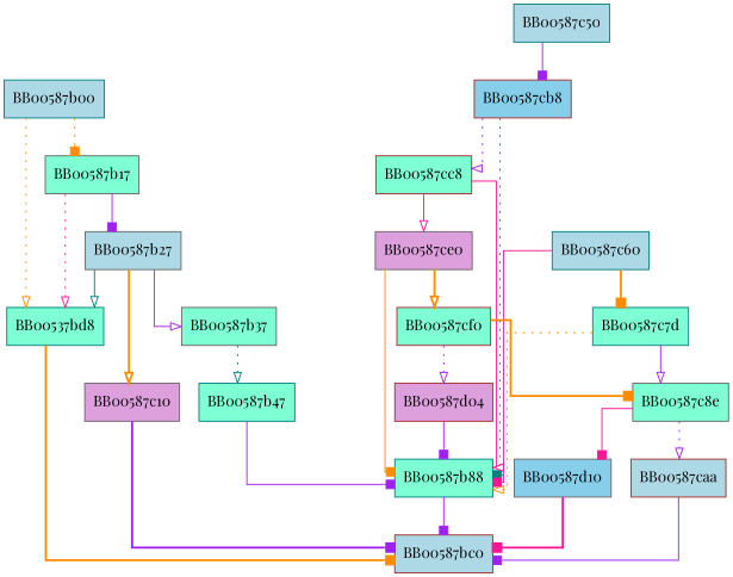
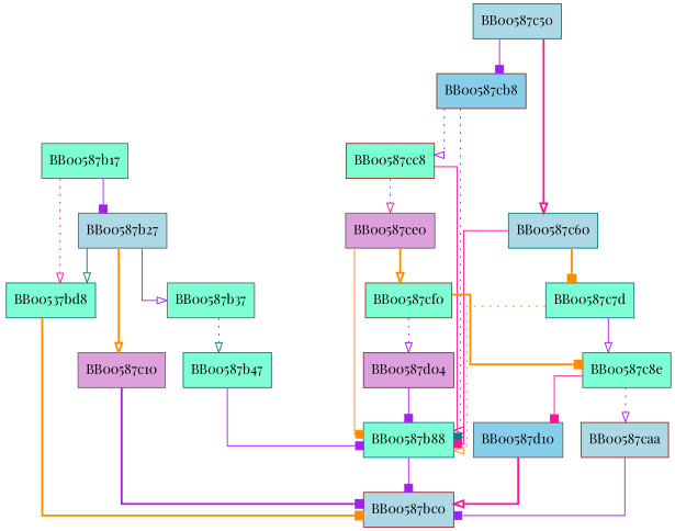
  digraph {
    fontname="Playfair Display"
    splines=ortho
    node [color=teal fillcolor=aquamarine fontname="Playfair Display" shape=box style=filled]
    edge [arrowhead=box color=purple fontname="Playfair Display" style=solid]
-   BB00587b00 [fillcolor=lightblue]
    n2 [label=BB00537bd8]
    BB00587b17 [color=gray40]
    BB00587bc0 [color=brown fillcolor=lightblue]
    BB00587b27 [color=gray40 fillcolor=lightblue]
    BB00587b37 [color=gray40]
    BB00587c10 [color=gray40 fillcolor=plum]
    BB00587b47
    BB00587b88
    BB00587c50 [fillcolor=lightblue]
    BB00587cb8 [color=brown fillcolor=skyblue]
    BB00587c60 [fillcolor=lightblue]
    BB00587cc8 [color=brown]
    BB00587c7d
    BB00587ce0 [color=gray40 fillcolor=plum]
    BB00587c8e [color=gray40]
    BB00587d10 [color=gray40 fillcolor=skyblue]
    BB00587caa [color=brown fillcolor=lightblue]
    BB00587cf0 [color=brown]
    BB00587d04 [color=brown fillcolor=plum]
-   BB00587b00 -> n2 [arrowhead=onormal color=darkorange style=dotted]
-   BB00587b00 -> BB00587b17 [color=darkorange style=dotted]
    n2 -> BB00587bc0 [color=darkorange style=bold]
    BB00587b17 -> n2 [arrowhead=onormal color=deeppink style=dotted]
    BB00587b17 -> BB00587b27
    BB00587b27 -> n2 [arrowhead=onormal color=teal]
    BB00587b27 -> BB00587b37 [arrowhead=onormal]
    BB00587b27 -> BB00587c10 [arrowhead=onormal color=darkorange style=bold]
    BB00587b37 -> BB00587b47 [arrowhead=onormal color=teal style=dotted]
    BB00587c10 -> BB00587bc0 [style=bold]
    BB00587b47 -> BB00587b88
    BB00587b88 -> BB00587bc0
    BB00587c50 -> BB00587cb8
+   BB00587c50 -> BB00587c60 [arrowhead=onormal color=deeppink style=bold]
    BB00587cb8 -> BB00587b88 [color=teal style=dotted]
    BB00587cb8 -> BB00587cc8 [arrowhead=onormal style=dotted]
    BB00587c60 -> BB00587b88 [color=deeppink]
    BB00587c60 -> BB00587c7d [color=darkorange style=bold]
    BB00587cc8 -> BB00587b88 [arrowhead=onormal color=deeppink]
-   BB00587cc8 -> BB00587ce0 [arrowhead=onormal color=deeppink]
+   BB00587cc8 -> BB00587ce0 [arrowhead=onormal color=deeppink style=dotted]
    BB00587c7d -> BB00587b88 [arrowhead=onormal color=darkorange style=dotted]
    BB00587c7d -> BB00587c8e [arrowhead=onormal]
    BB00587ce0 -> BB00587b88 [color=darkorange]
    BB00587ce0 -> BB00587cf0 [arrowhead=onormal color=darkorange style=bold]
    BB00587c8e -> BB00587d10 [color=deeppink]
    BB00587c8e -> BB00587caa [arrowhead=onormal style=dotted]
-   BB00587d10 -> BB00587bc0 [color=deeppink style=bold]
+   BB00587d10 -> BB00587bc0 [arrowhead=onormal color=deeppink style=bold]
    BB00587caa -> BB00587bc0
    BB00587cf0 -> BB00587c8e [color=darkorange style=bold]
    BB00587cf0 -> BB00587d04 [arrowhead=onormal style=dotted]
    BB00587d04 -> BB00587b88
  }
